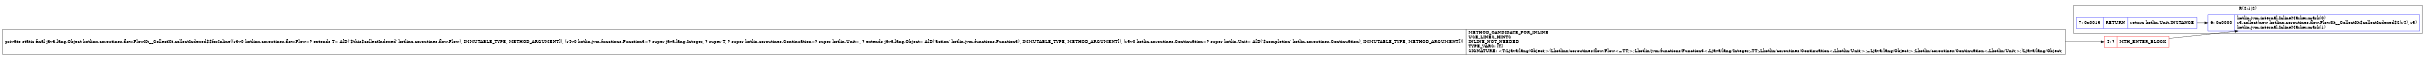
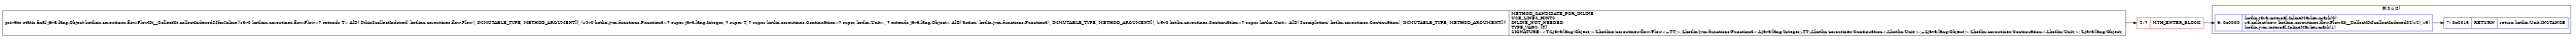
  digraph {
    rankdir=LR
    node [color=blue shape=record]
-   n1 [label="{6\:\ 0x0000|kotlin.jvm.internal.InlineMarker.mark(0)\lr3.collect(new kotlinx.coroutines.flow.FlowKt__CollectKt$collectIndexed$2(r4), r5)\lkotlin.jvm.internal.InlineMarker.mark(1)\l}"]
+   n1 [label="{6\:\ 0x0000|kotlin.java.internal.InlineMarker.mark(0)\lr3.collect(new kotlinx.coroutines.flow.FlowKt__CollectKt$collectIndexed$2(r4), r5)\lkotlin.jvm.internal.InlineMarker.mark(1)\l}"]
    n2 [label="{7\:\ 0x0015|RETURN\l|return kotlin.Unit.INSTANCE\l}"]
    n3 [color=red label="{4\:\ ?|MTH_ENTER_BLOCK\l}"]
    n4 [label="{private static final java.lang.Object kotlinx.coroutines.flow.FlowKt__CollectKt.collectIndexed$$forInline((r3v0 kotlinx.coroutines.flow.Flow\<? extends T\> A[D('$this$collectIndexed' kotlinx.coroutines.flow.Flow), IMMUTABLE_TYPE, METHOD_ARGUMENT]), (r4v0 kotlin.jvm.functions.Function3\<? super java.lang.Integer, ? super T, ? super kotlin.coroutines.Continuation\<? super kotlin.Unit\>, ? extends java.lang.Object\> A[D('action' kotlin.jvm.functions.Function3), IMMUTABLE_TYPE, METHOD_ARGUMENT]), (r5v0 kotlin.coroutines.Continuation\<? super kotlin.Unit\> A[D('$completion' kotlin.coroutines.Continuation), IMMUTABLE_TYPE, METHOD_ARGUMENT]))  | METHOD_CANDIDATE_FOR_INLINE\lUSE_LINES_HINTS\lINLINE_NOT_NEEDED\lTYPE_VARS: [T]\lSIGNATURE: \<T:Ljava\/lang\/Object;\>(Lkotlinx\/coroutines\/flow\/Flow\<+TT;\>;Lkotlin\/jvm\/functions\/Function3\<\-Ljava\/lang\/Integer;\-TT;\-Lkotlin\/coroutines\/Continuation\<\-Lkotlin\/Unit;\>;+Ljava\/lang\/Object;\>;Lkotlin\/coroutines\/Continuation\<\-Lkotlin\/Unit;\>;)Ljava\/lang\/Object;\l}" color=""]
    subgraph cluster_1 {
      label="R(2:1|2)"
      n1
      n2
    }
-   n2 -> n1
+   n1 -> n2
    n3 -> n1
    n4 -> n3
  }
